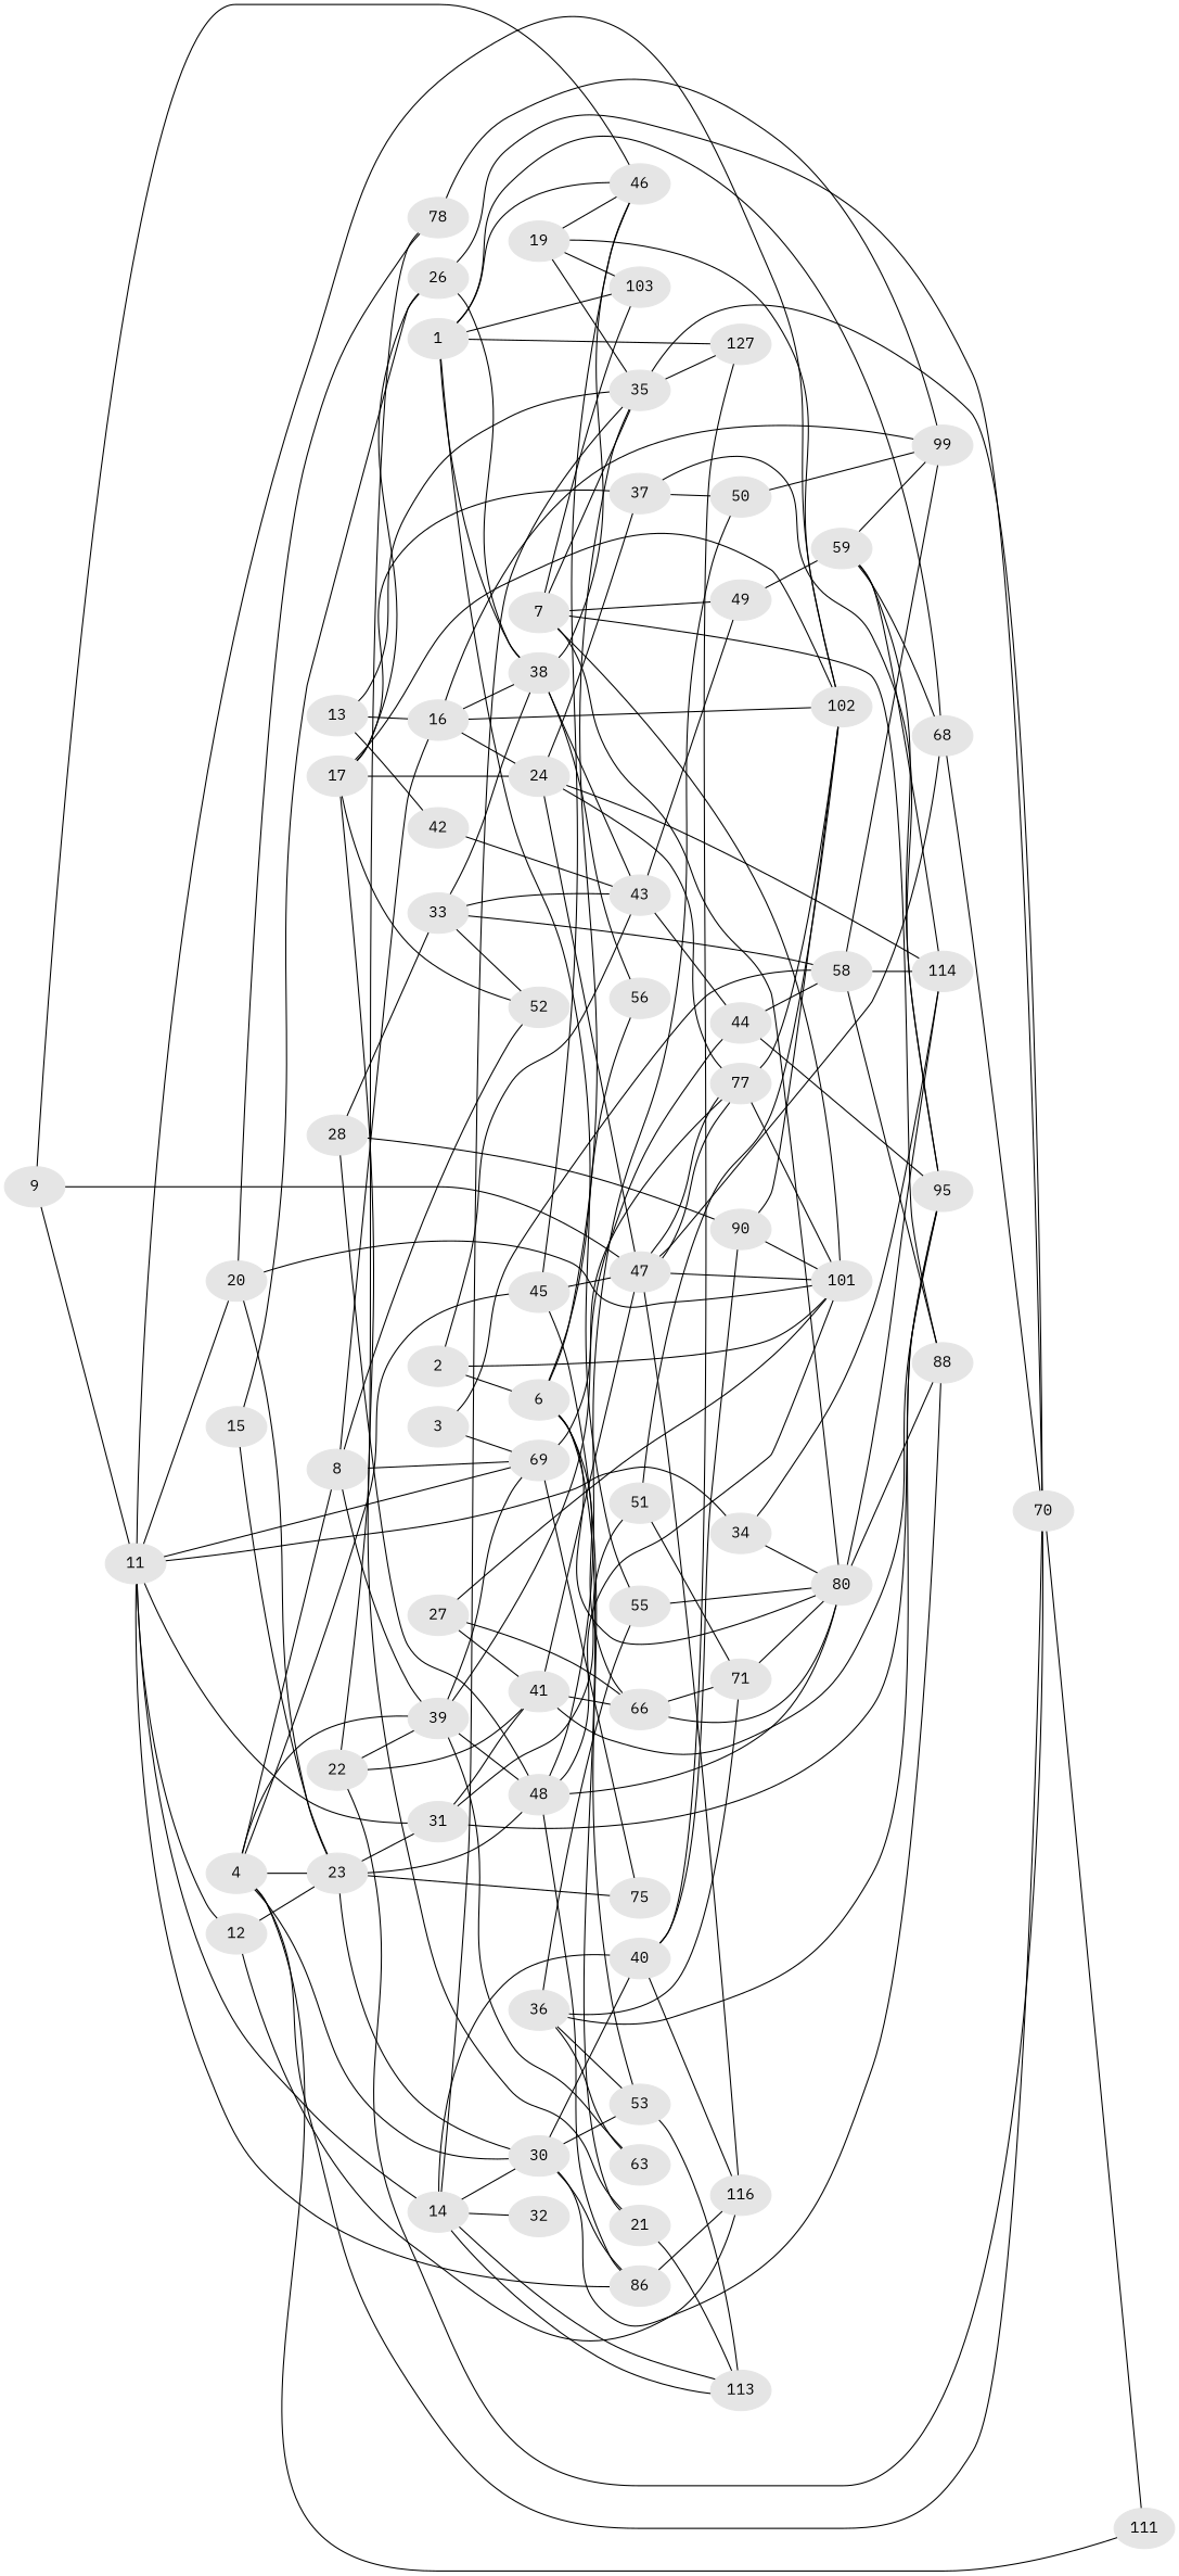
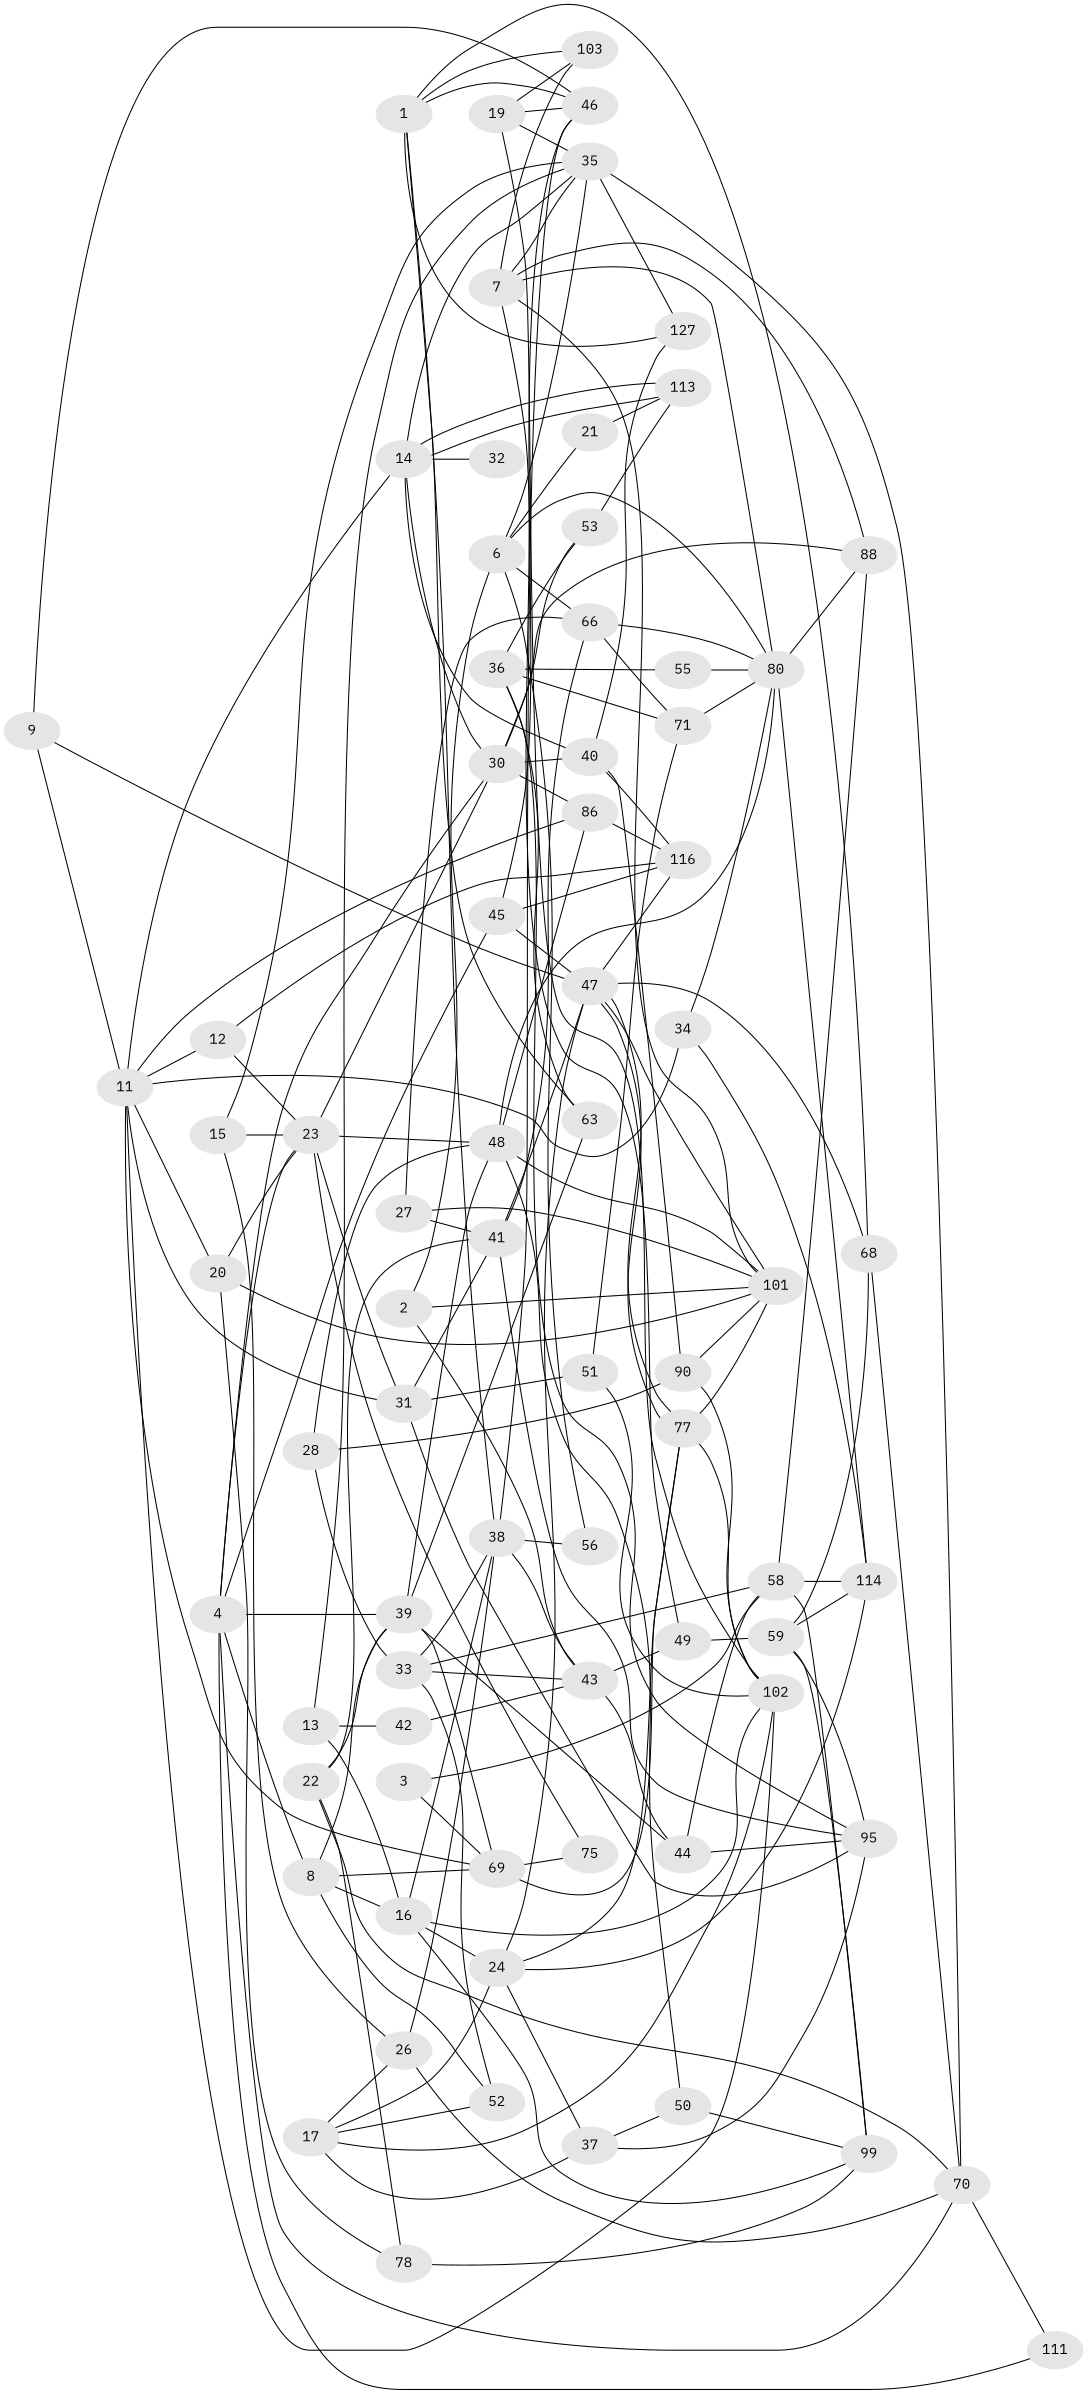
  graph {
    fontname="IBM Plex Mono"
    rankdir=LR
    node [color=gray90 fontname="IBM Plex Mono" style=filled]
    edge [fontname="IBM Plex Mono"]
    1 [super="+82"]
    38 [super="+112"]
    46
    63
    68
    103
    n7 [label=127]
    43 [super="+61"]
    56
    70 [super="+89"]
    6 [super="+18"]
    21
    35 [super="+79"]
    66 [super="+67"]
    80 [super="+94"]
    2
    101 [super="+109"]
    49
    44 [super="+74"]
    58 [super="+85"]
    88
    99
    114
    3
    69 [super="+73"]
    75
    77
    4 [super="+5"]
    8 [super="+25"]
    23 [super="+92"]
    30 [super="+87"]
    39 [super="+100"]
    45 [super="+84"]
    111
    16 [super="+60"]
    52
    31 [super="+115"]
    48 [super="+54"]
    86
    40 [super="+72"]
    53 [super="+81"]
    47 [super="+57"]
    116
    113
    71
    7 [super="+10"]
    59 [super="+62"]
    102 [super="+106"]
    24 [super="+110"]
    11 [super="+91"]
    12
    14 [super="+97"]
    20 [super="+76"]
    34
    9
    32
    78
    41 [super="+108"]
    51
    95
    13
    42
    90
    15
    26 [super="+96"]
    37 [super="+105"]
    17 [super="+83"]
    50
    19 [super="+29"]
    22 [super="+104"]
    27
    33 [super="+65"]
    28
    36 [super="+64"]
    55
    1 -- 38
    1 -- 46
-   1 -- 55
+   1 -- 63
    1 -- 68
    1 -- 103
    1 -- n7 [weight=2]
    38 -- 46
    38 -- 43
    38 -- 56
    68 -- 70
    43 -- 49
    43 -- 44
    70 -- 111
    6 -- 56
    6 -- 21
    6 -- 35
    6 -- 66
    6 -- 80
    21 -- 113
    35 -- n7
    35 -- 70
    66 -- 80
    66 -- 71
    80 -- 88
    80 -- 114
    2 -- 43
    2 -- 6
    2 -- 101
    49 -- 59
    44 -- 58
    44 -- 95
    58 -- 88
    58 -- 99
    58 -- 114
    3 -- 58
    3 -- 69
    69 -- 75
    69 -- 77
    77 -- 101 [weight=2]
    77 -- 102
    4 -- 70
    4 -- 8
    4 -- 23
    4 -- 30
    4 -- 39
    4 -- 45
    4 -- 111
    8 -- 69
    8 -- 39
    8 -- 16
    8 -- 52
    23 -- 75
    23 -- 30
    23 -- 31
    23 -- 48
    30 -- 88
    30 -- 86
    30 -- 40
    30 -- 53 [weight=2]
    39 -- 63
    39 -- 44
    39 -- 69 [weight=2]
    39 -- 48
    45 -- 46
    45 -- 47
-   45 -- 53
+   45 -- 116
    16 -- 38
    16 -- 99
    16 -- 102
    16 -- 24
    31 -- 41
    31 -- 51
    31 -- 95
    48 -- 80
    48 -- 101
    48 -- 86
    48 -- 50
    86 -- 116
    40 -- n7
    40 -- 116
    40 -- 90
    53 -- 113
    47 -- 68
    47 -- 101
    47 -- 77
    47 -- 77
    47 -- 116
    71 -- 80
    7 -- 103
    7 -- 35
    7 -- 80
    7 -- 101
    7 -- 49
    7 -- 88
    59 -- 68
    59 -- 99
    59 -- 114
    59 -- 95
    24 -- 114
    24 -- 77
    24 -- 47
    24 -- 37
    11 -- 69
    11 -- 31
    11 -- 86
    11 -- 102
    11 -- 12
    11 -- 14
    11 -- 20
    11 -- 34
    12 -- 23
    12 -- 116
    14 -- 35
    14 -- 30
    14 -- 40
    14 -- 113
    14 -- 113
    14 -- 32
    20 -- 101
    20 -- 23
    20 -- 78
    34 -- 80
    34 -- 114
    9 -- 46
    9 -- 47
    9 -- 11
    78 -- 99
    41 -- 66 [weight=2]
    41 -- 47
    41 -- 95
    51 -- 71
    51 -- 102
    13 -- 35
    13 -- 16
    13 -- 42
    42 -- 43
    90 -- 101
    90 -- 102
+   15 -- 35
    15 -- 23
    15 -- 26
    26 -- 38 [weight=2]
    26 -- 70
    37 -- 95
    37 -- 50
-   17 -- 21
    17 -- 52
    17 -- 102
    17 -- 24
    17 -- 26
    17 -- 37
    50 -- 99
    19 -- 46
    19 -- 103
    19 -- 35
    19 -- 102
    22 -- 70
    22 -- 39
    22 -- 78
    22 -- 41
    27 -- 66
    27 -- 101
    27 -- 41 [weight=2]
    33 -- 38
    33 -- 43
    33 -- 58
    33 -- 52
    28 -- 48
    28 -- 90
    28 -- 33
    36 -- 63
    36 -- 53
    36 -- 71
    36 -- 95
    36 -- 55
    55 -- 80
  }
